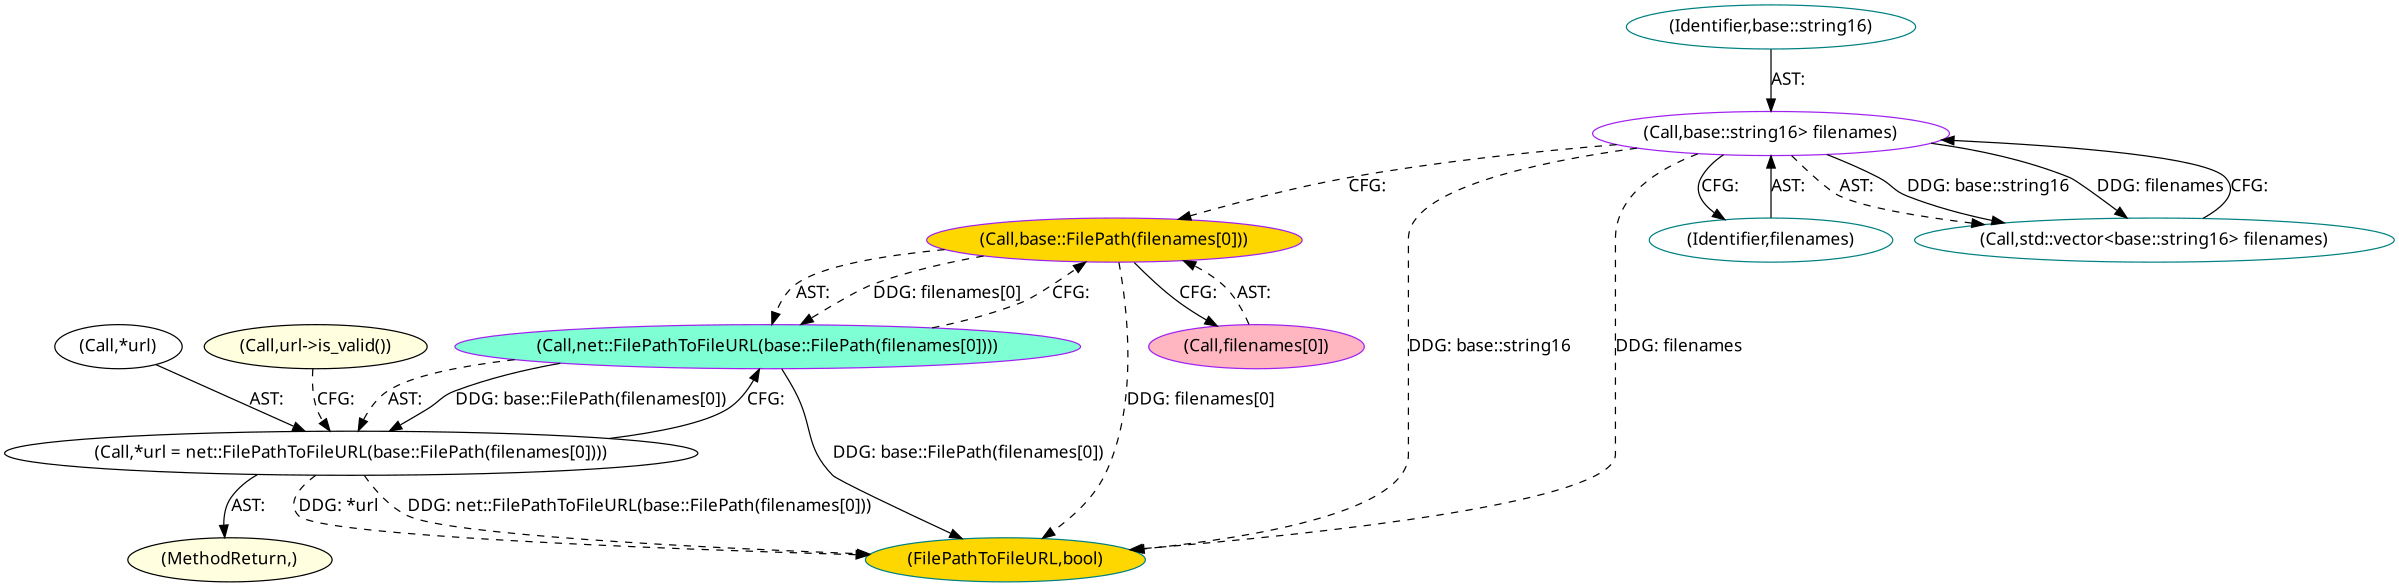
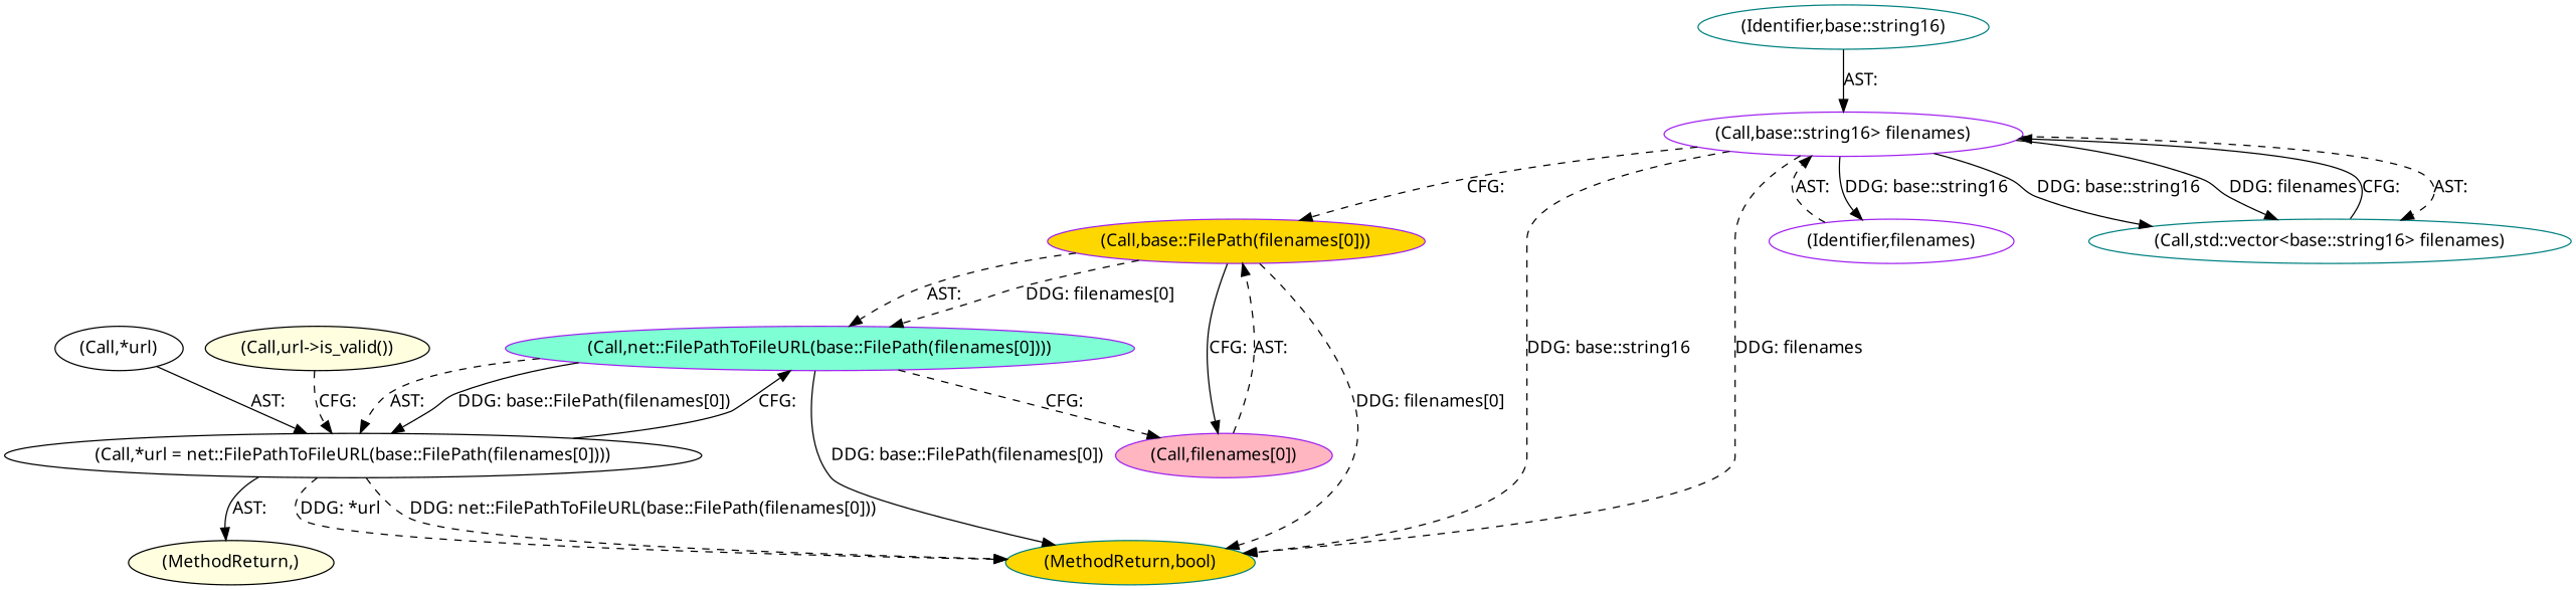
  digraph {
    fontname="Noto Sans"
    node [color=purple fillcolor=white fontname="Noto Sans" style=filled]
    edge [fontname="Noto Sans" style=dashed]
    n1 [fillcolor=gold label="(Call,base::FilePath(filenames[0]))"]
    n2 [fillcolor=aquamarine label="(Call,net::FilePathToFileURL(base::FilePath(filenames[0])))"]
-   n3 [color=teal fillcolor=gold label="(FilePathToFileURL,bool)"]
+   n3 [color=teal fillcolor=gold label="(MethodReturn,bool)"]
    n4 [fillcolor=lightpink label="(Call,filenames[0])"]
    n5 [color=black label="(Call,*url = net::FilePathToFileURL(base::FilePath(filenames[0])))"]
    n6 [label="(Call,base::string16> filenames)"]
-   n7 [color=teal label="(Identifier,filenames)"]
+   n7 [label="(Identifier,filenames)"]
    n8 [color=teal label="(Call,std::vector<base::string16> filenames)"]
    n9 [color=black fillcolor=lightyellow label="(MethodReturn,)"]
    n10 [color=black label="(Call,*url)"]
    n11 [color=black fillcolor=lightyellow label="(Call,url->is_valid())"]
    n12 [color=teal label="(Identifier,base::string16)"]
    n1 -> n2 [label="AST: "]
    n1 -> n2 [label="DDG: filenames[0]"]
    n1 -> n3 [label="DDG: filenames[0]"]
    n1 -> n4 [label="CFG: " style=solid]
-   n2 -> n1 [label="CFG: "]
+   n2 -> n4 [label="CFG: "]
    n2 -> n3 [label="DDG: base::FilePath(filenames[0])" style=solid]
    n2 -> n5 [label="AST: "]
    n2 -> n5 [label="DDG: base::FilePath(filenames[0])" style=solid]
    n4 -> n1 [label="AST: "]
    n5 -> n2 [label="CFG: " style=solid]
    n5 -> n3 [label="DDG: *url"]
    n5 -> n3 [label="DDG: net::FilePathToFileURL(base::FilePath(filenames[0]))"]
    n5 -> n9 [label="AST: " style=solid]
    n6 -> n1 [label="CFG: "]
    n6 -> n3 [label="DDG: base::string16"]
    n6 -> n3 [label="DDG: filenames"]
-   n6 -> n7 [label="CFG: " style=solid]
+   n6 -> n7 [label="DDG: base::string16" style=solid]
    n6 -> n8 [label="AST: "]
    n6 -> n8 [label="DDG: base::string16" style=solid]
    n6 -> n8 [label="DDG: filenames" style=solid]
-   n7 -> n6 [label="AST: " style=solid]
+   n7 -> n6 [label="AST: "]
    n8 -> n6 [label="CFG: " style=solid]
    n10 -> n5 [label="AST: " style=solid]
    n11 -> n5 [label="CFG: "]
    n12 -> n6 [label="AST: " style=solid]
  }
